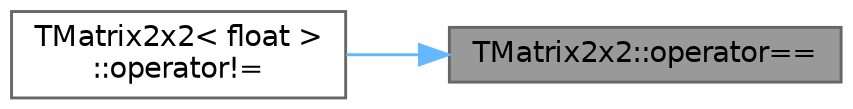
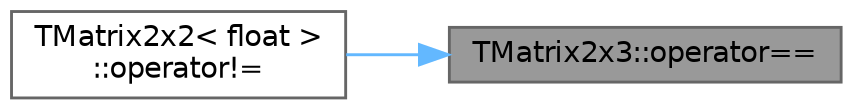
  digraph {
    rankdir=RL
    node [fontname=Helvetica fontsize=10 shape=box style=filled]
-   n1 [color=gray40 fillcolor=grey60 fontcolor=black height=0.2 label="TMatrix2x2::operator==" width=0.4]
+   n1 [color=gray40 fillcolor=grey60 fontcolor=black height=0.2 label="TMatrix2x3::operator==" width=0.4]
    n2 [color=grey40 fillcolor=white height=0.2 label="TMatrix2x2\< float \>\l::operator!=" width=0.4]
    n1 -> n2 [color=steelblue1 dir=back fontname=Helvetica fontsize=10 labelfontname=Helvetica labelfontsize=10 style=solid]
  }
